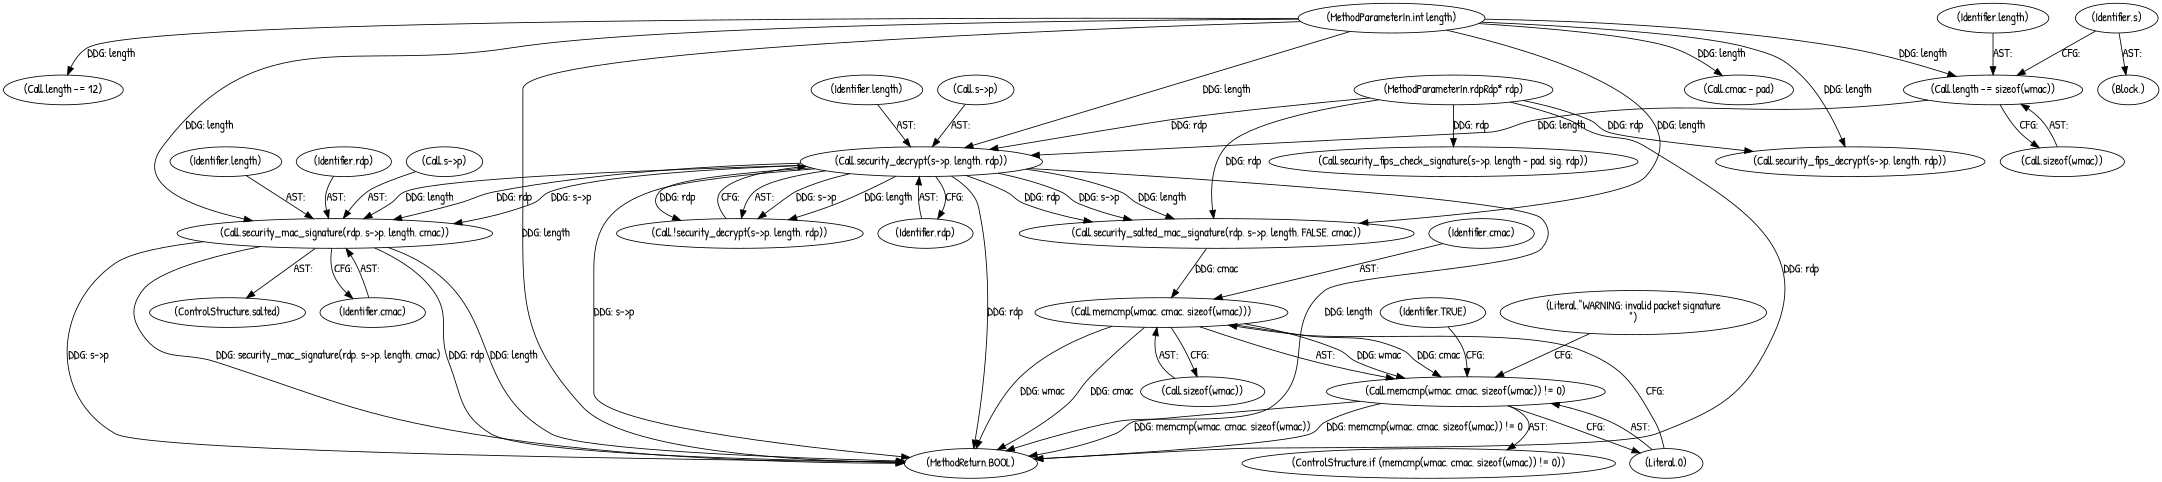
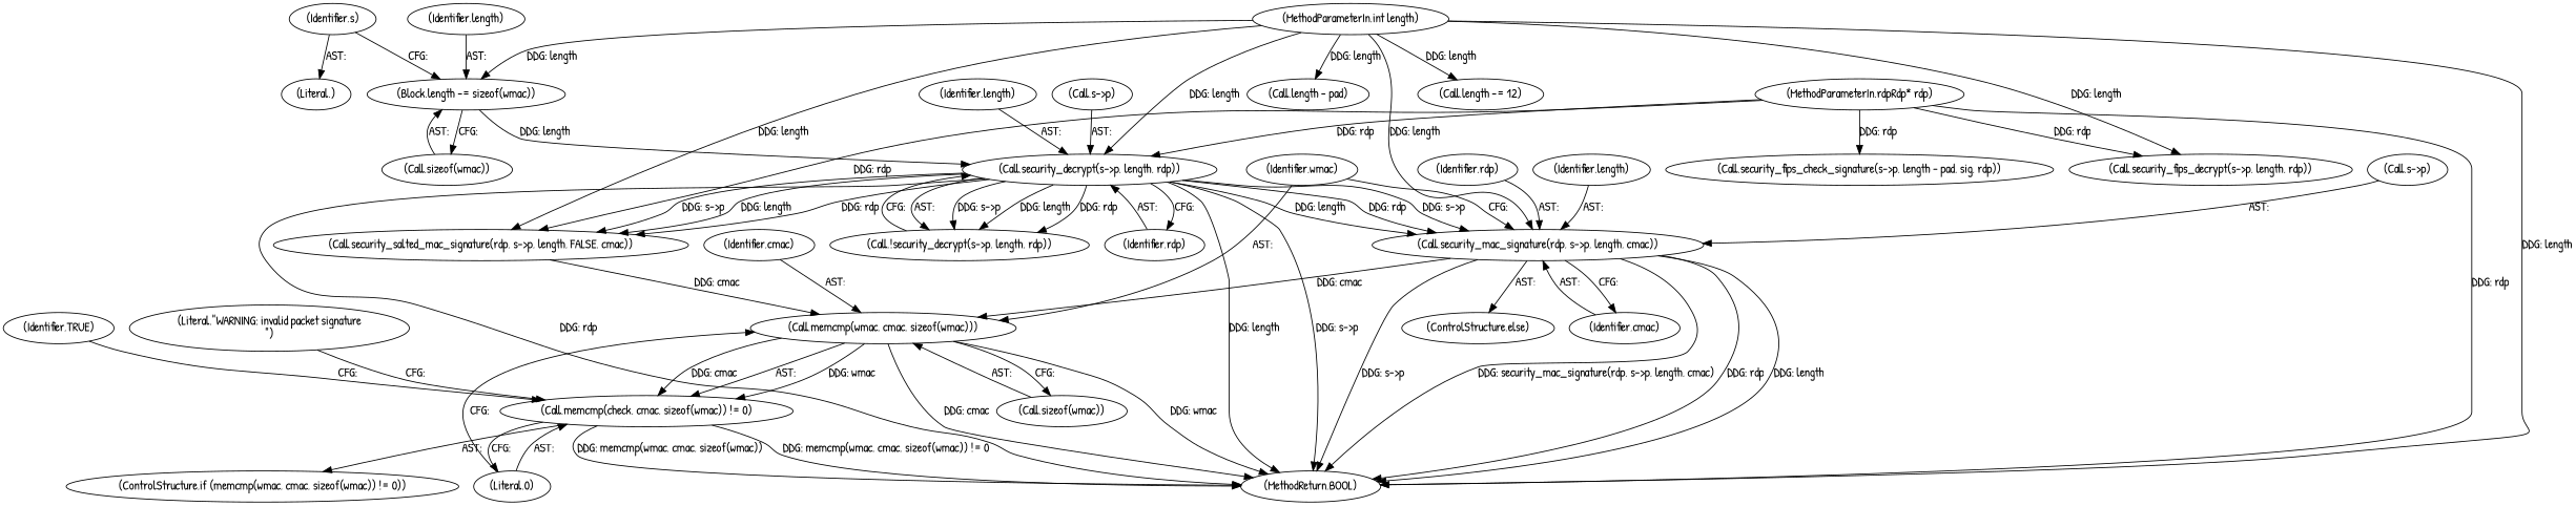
  digraph {
    fontname="Patrick Hand"
    node [fontname="Patrick Hand"]
    edge [fontname="Patrick Hand"]
    n1 [label="(Call,security_mac_signature(rdp, s->p, length, cmac))"]
    n2 [label="(Call,memcmp(wmac, cmac, sizeof(wmac)))"]
-   n3 [label="(ControlStructure,salted)"]
+   n3 [label="(ControlStructure,else)"]
    n4 [label="(Identifier,cmac)"]
    n5 [label="(MethodReturn,BOOL)"]
-   n6 [label="(Call,memcmp(wmac, cmac, sizeof(wmac)) != 0)"]
+   n6 [label="(Call,memcmp(check, cmac, sizeof(wmac)) != 0)"]
    n7 [label="(Call,sizeof(wmac))"]
    n8 [label="(Call,security_decrypt(s->p, length, rdp))"]
    n9 [label="(Call,!security_decrypt(s->p, length, rdp))"]
    n10 [label="(Call,security_salted_mac_signature(rdp, s->p, length, FALSE, cmac))"]
    n11 [label="(Identifier,rdp)"]
-   n12 [label="(Call,length -= sizeof(wmac))"]
+   n12 [label="(Block,length -= sizeof(wmac))"]
    n13 [label="(Call,sizeof(wmac))"]
-   n14 [label="(Block,)"]
+   n14 [label="(Literal,)"]
    n15 [label="(MethodParameterIn,int length)"]
-   n16 [label="(Call,cmac - pad)"]
+   n16 [label="(Call,length - pad)"]
    n17 [label="(Call,length -= 12)"]
    n18 [label="(Call,security_fips_decrypt(s->p, length, rdp))"]
    n19 [label="(MethodParameterIn,rdpRdp* rdp)"]
    n20 [label="(Call,security_fips_check_signature(s->p, length - pad, sig, rdp))"]
    n21 [label="(ControlStructure,if (memcmp(wmac, cmac, sizeof(wmac)) != 0))"]
    n22 [label="(Literal,0)"]
    n23 [label="(Identifier,TRUE)"]
    n24 [label="(Identifier,s)"]
    n25 [label="(Identifier,cmac)"]
    n26 [label="(Identifier,length)"]
    n27 [label="(Identifier,length)"]
+   n28 [label="(Identifier,wmac)"]
    n29 [label="(Identifier,length)"]
    n30 [label="(Call,s->p)"]
    n31 [label="(Identifier,rdp)"]
    n32 [label="(Literal,\"WARNING: invalid packet signature\n\")"]
    n33 [label="(Call,s->p)"]
+   n1 -> n2 [label="DDG: cmac"]
    n1 -> n3 [label="AST: "]
    n1 -> n4 [label="CFG: "]
    n1 -> n5 [label="DDG: rdp"]
    n1 -> n5 [label="DDG: length"]
    n1 -> n5 [label="DDG: s->p"]
    n1 -> n5 [label="DDG: security_mac_signature(rdp, s->p, length, cmac)"]
    n2 -> n5 [label="DDG: wmac"]
    n2 -> n5 [label="DDG: cmac"]
    n2 -> n6 [label="AST: "]
    n2 -> n6 [label="DDG: wmac"]
    n2 -> n6 [label="DDG: cmac"]
    n2 -> n7 [label="CFG: "]
    n4 -> n1 [label="AST: "]
    n6 -> n5 [label="DDG: memcmp(wmac, cmac, sizeof(wmac))"]
    n6 -> n5 [label="DDG: memcmp(wmac, cmac, sizeof(wmac)) != 0"]
    n6 -> n21 [label="AST: "]
    n6 -> n22 [label="CFG: "]
    n7 -> n2 [label="AST: "]
    n8 -> n1 [label="DDG: rdp"]
    n8 -> n1 [label="DDG: s->p"]
    n8 -> n1 [label="DDG: length"]
    n8 -> n5 [label="DDG: s->p"]
    n8 -> n5 [label="DDG: rdp"]
    n8 -> n5 [label="DDG: length"]
    n8 -> n9 [label="AST: "]
    n8 -> n9 [label="DDG: s->p"]
    n8 -> n9 [label="DDG: length"]
    n8 -> n9 [label="DDG: rdp"]
    n8 -> n10 [label="DDG: rdp"]
    n8 -> n10 [label="DDG: s->p"]
    n8 -> n10 [label="DDG: length"]
    n8 -> n11 [label="CFG: "]
    n9 -> n8 [label="CFG: "]
    n10 -> n2 [label="DDG: cmac"]
    n11 -> n8 [label="AST: "]
    n12 -> n8 [label="DDG: length"]
    n12 -> n13 [label="CFG: "]
    n13 -> n12 [label="AST: "]
    n15 -> n1 [label="DDG: length"]
    n15 -> n5 [label="DDG: length"]
    n15 -> n8 [label="DDG: length"]
    n15 -> n10 [label="DDG: length"]
    n15 -> n12 [label="DDG: length"]
    n15 -> n16 [label="DDG: length"]
    n15 -> n17 [label="DDG: length"]
    n15 -> n18 [label="DDG: length"]
    n19 -> n5 [label="DDG: rdp"]
    n19 -> n8 [label="DDG: rdp"]
    n19 -> n10 [label="DDG: rdp"]
    n19 -> n18 [label="DDG: rdp"]
    n19 -> n20 [label="DDG: rdp"]
    n22 -> n2 [label="CFG: "]
    n22 -> n6 [label="AST: "]
    n23 -> n6 [label="CFG: "]
    n24 -> n12 [label="CFG: "]
    n24 -> n14 [label="AST: "]
    n25 -> n2 [label="AST: "]
    n26 -> n1 [label="AST: "]
    n27 -> n8 [label="AST: "]
+   n28 -> n1 [label="CFG: "]
+   n28 -> n2 [label="AST: "]
    n29 -> n12 [label="AST: "]
    n30 -> n1 [label="AST: "]
    n31 -> n1 [label="AST: "]
    n32 -> n6 [label="CFG: "]
    n33 -> n8 [label="AST: "]
  }
